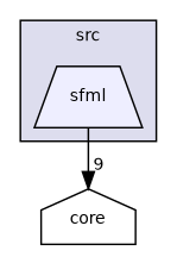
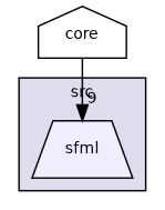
  digraph {
    compound=true
    node [fontname=Helvetica fontsize=10]
    n1 [fillcolor="#eeeeff" label=sfml pencolor=black shape=trapezium style=filled]
    n2 [label=core shape=house]
    subgraph cluster_1 {
      bgcolor="#ddddee"
      fontname=Helvetica
      fontsize=10
      label=src
      pencolor=black
      n1
    }
-   n1 -> n2 [headlabel=9 labeldistance=1.5 labelfontname=Helvetica labelfontsize=10 style=solid]
+   n2 -> n1 [headlabel=9 labeldistance=1.5 labelfontname=Helvetica labelfontsize=10 style=solid]
  }
